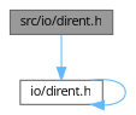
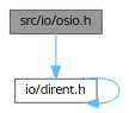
  digraph {
    fontname="Open Sans"
    node [fontname="Open Sans" fontsize=10 shape=box style=filled]
    edge [color=steelblue1 fontname="Open Sans" fontsize=10 labelfontname=Helvetica labelfontsize=10 style=solid]
-   n1 [color=gray40 fillcolor=grey60 fontcolor=black height=0.2 label="src/io/dirent.h" width=0.4]
+   n1 [color=gray40 fillcolor=grey60 fontcolor=black height=0.2 label="src/io/osio.h" width=0.4]
    n2 [color=grey40 fillcolor=white height=0.2 label="io/dirent.h" width=0.4]
    n1 -> n2
    n2 -> n2
  }
